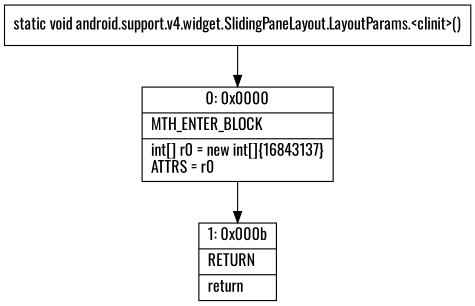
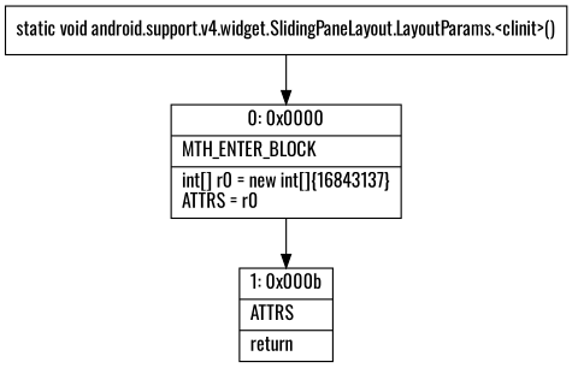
  digraph {
    fontname=Oswald
    node [shape=record fontname=Oswald]
    edge [fontname=Oswald]
    n1 [label="{0\:\ 0x0000|MTH_ENTER_BLOCK\l|int[] r0 = new int[]\{16843137\}\lATTRS = r0\l}"]
-   n2 [label="{1\:\ 0x000b|RETURN\l|return\l}"]
+   n2 [label="{1\:\ 0x000b|ATTRS\l|return\l}"]
    n3 [label="{static void android.support.v4.widget.SlidingPaneLayout.LayoutParams.\<clinit\>() }"]
    n1 -> n2
    n3 -> n1
  }
